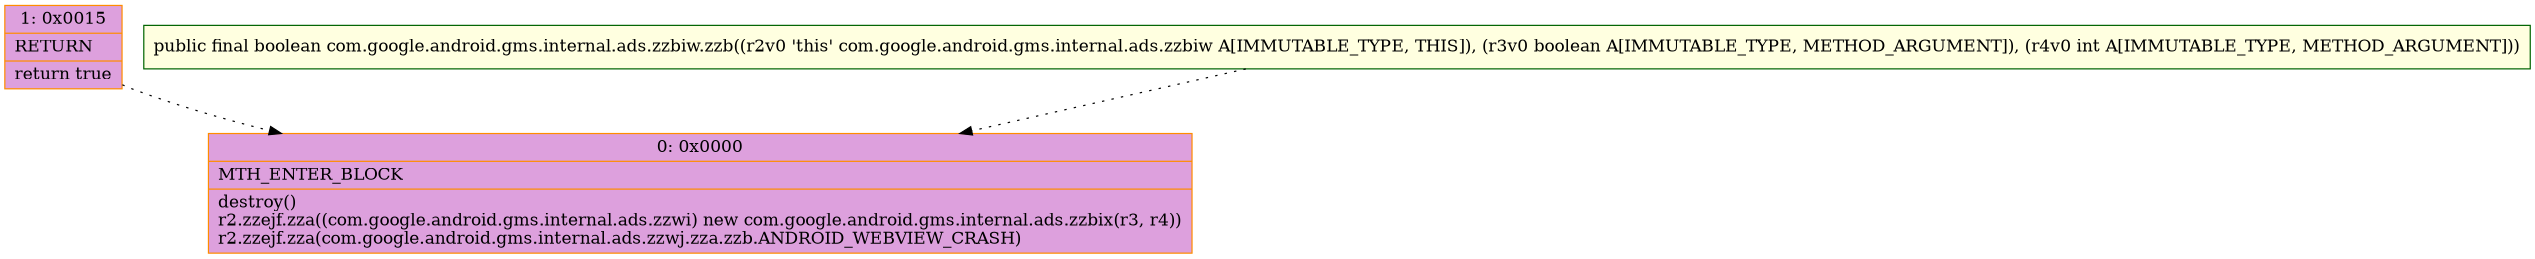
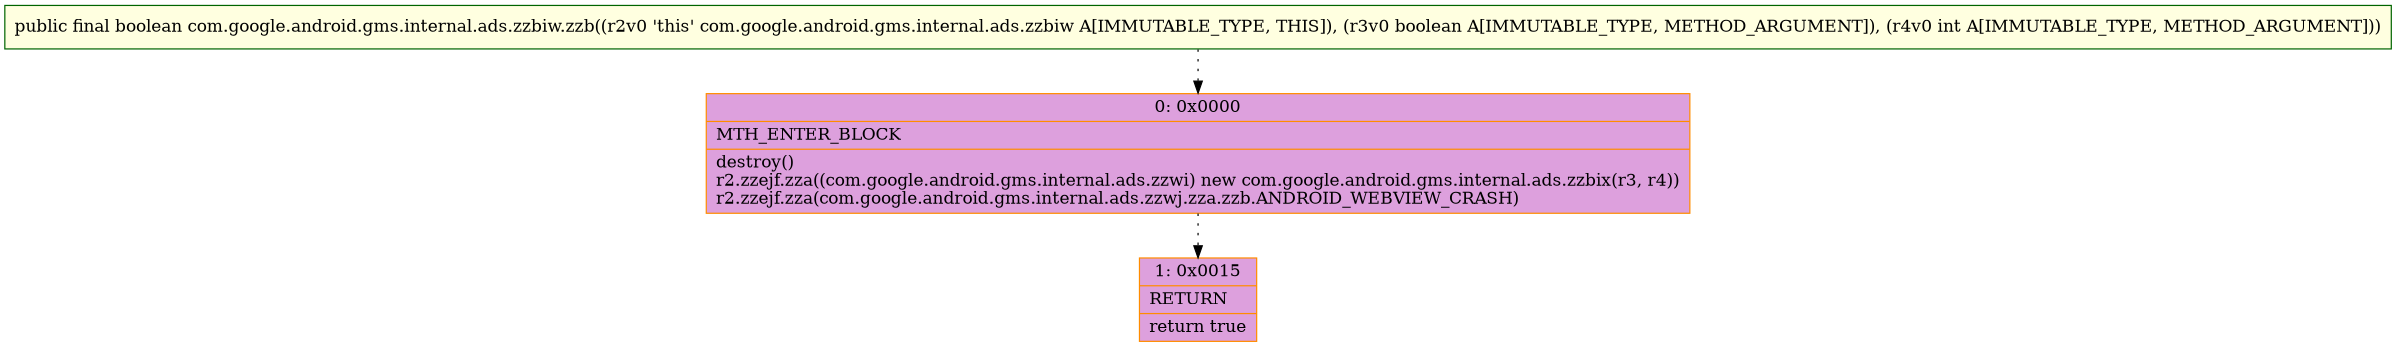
  digraph {
    node [shape=record style=filled fillcolor=plum color=darkorange]
    edge [style=dotted]
    n1 [label="{0\:\ 0x0000|MTH_ENTER_BLOCK\l|destroy()\lr2.zzejf.zza((com.google.android.gms.internal.ads.zzwi) new com.google.android.gms.internal.ads.zzbix(r3, r4))\lr2.zzejf.zza(com.google.android.gms.internal.ads.zzwj.zza.zzb.ANDROID_WEBVIEW_CRASH)\l}"]
    n2 [label="{1\:\ 0x0015|RETURN\l|return true\l}"]
    n3 [label="{public final boolean com.google.android.gms.internal.ads.zzbiw.zzb((r2v0 'this' com.google.android.gms.internal.ads.zzbiw A[IMMUTABLE_TYPE, THIS]), (r3v0 boolean A[IMMUTABLE_TYPE, METHOD_ARGUMENT]), (r4v0 int A[IMMUTABLE_TYPE, METHOD_ARGUMENT])) }" fillcolor=lightyellow color=darkgreen]
-   n2 -> n1
+   n1 -> n2
    n3 -> n1
  }
